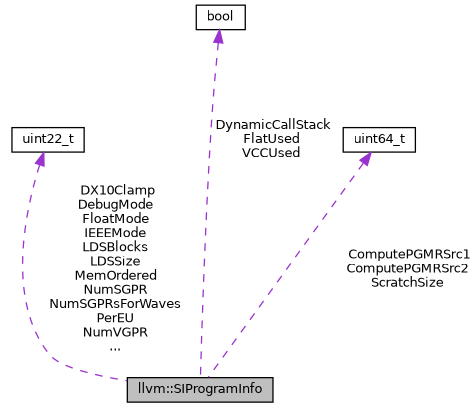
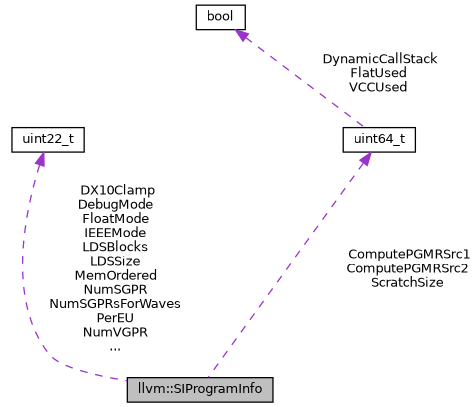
  digraph {
    node [color=black fontname=Helvetica fontsize=10 shape=box]
    edge [color=darkorchid3 dir=back fontname=Helvetica fontsize=10 labelfontname=Helvetica labelfontsize=10 style=dashed]
    n1 [fillcolor=grey75 fontcolor=black height=0.2 label="llvm::SIProgramInfo" style=filled width=0.4]
    n2 [height=0.2 label=uint22_t width=0.4]
    n3 [height=0.2 label=uint64_t width=0.4]
    n4 [height=0.2 label=bool width=0.4]
    n2 -> n1 [label=" DX10Clamp\nDebugMode\nFloatMode\nIEEEMode\nLDSBlocks\nLDSSize\nMemOrdered\nNumSGPR\nNumSGPRsForWaves\lPerEU\nNumVGPR\n..."]
    n3 -> n1 [label=" ComputePGMRSrc1\nComputePGMRSrc2\nScratchSize"]
-   n4 -> n1 [label=" DynamicCallStack\nFlatUsed\nVCCUsed"]
+   n4 -> n3 [label=" DynamicCallStack\nFlatUsed\nVCCUsed"]
  }
